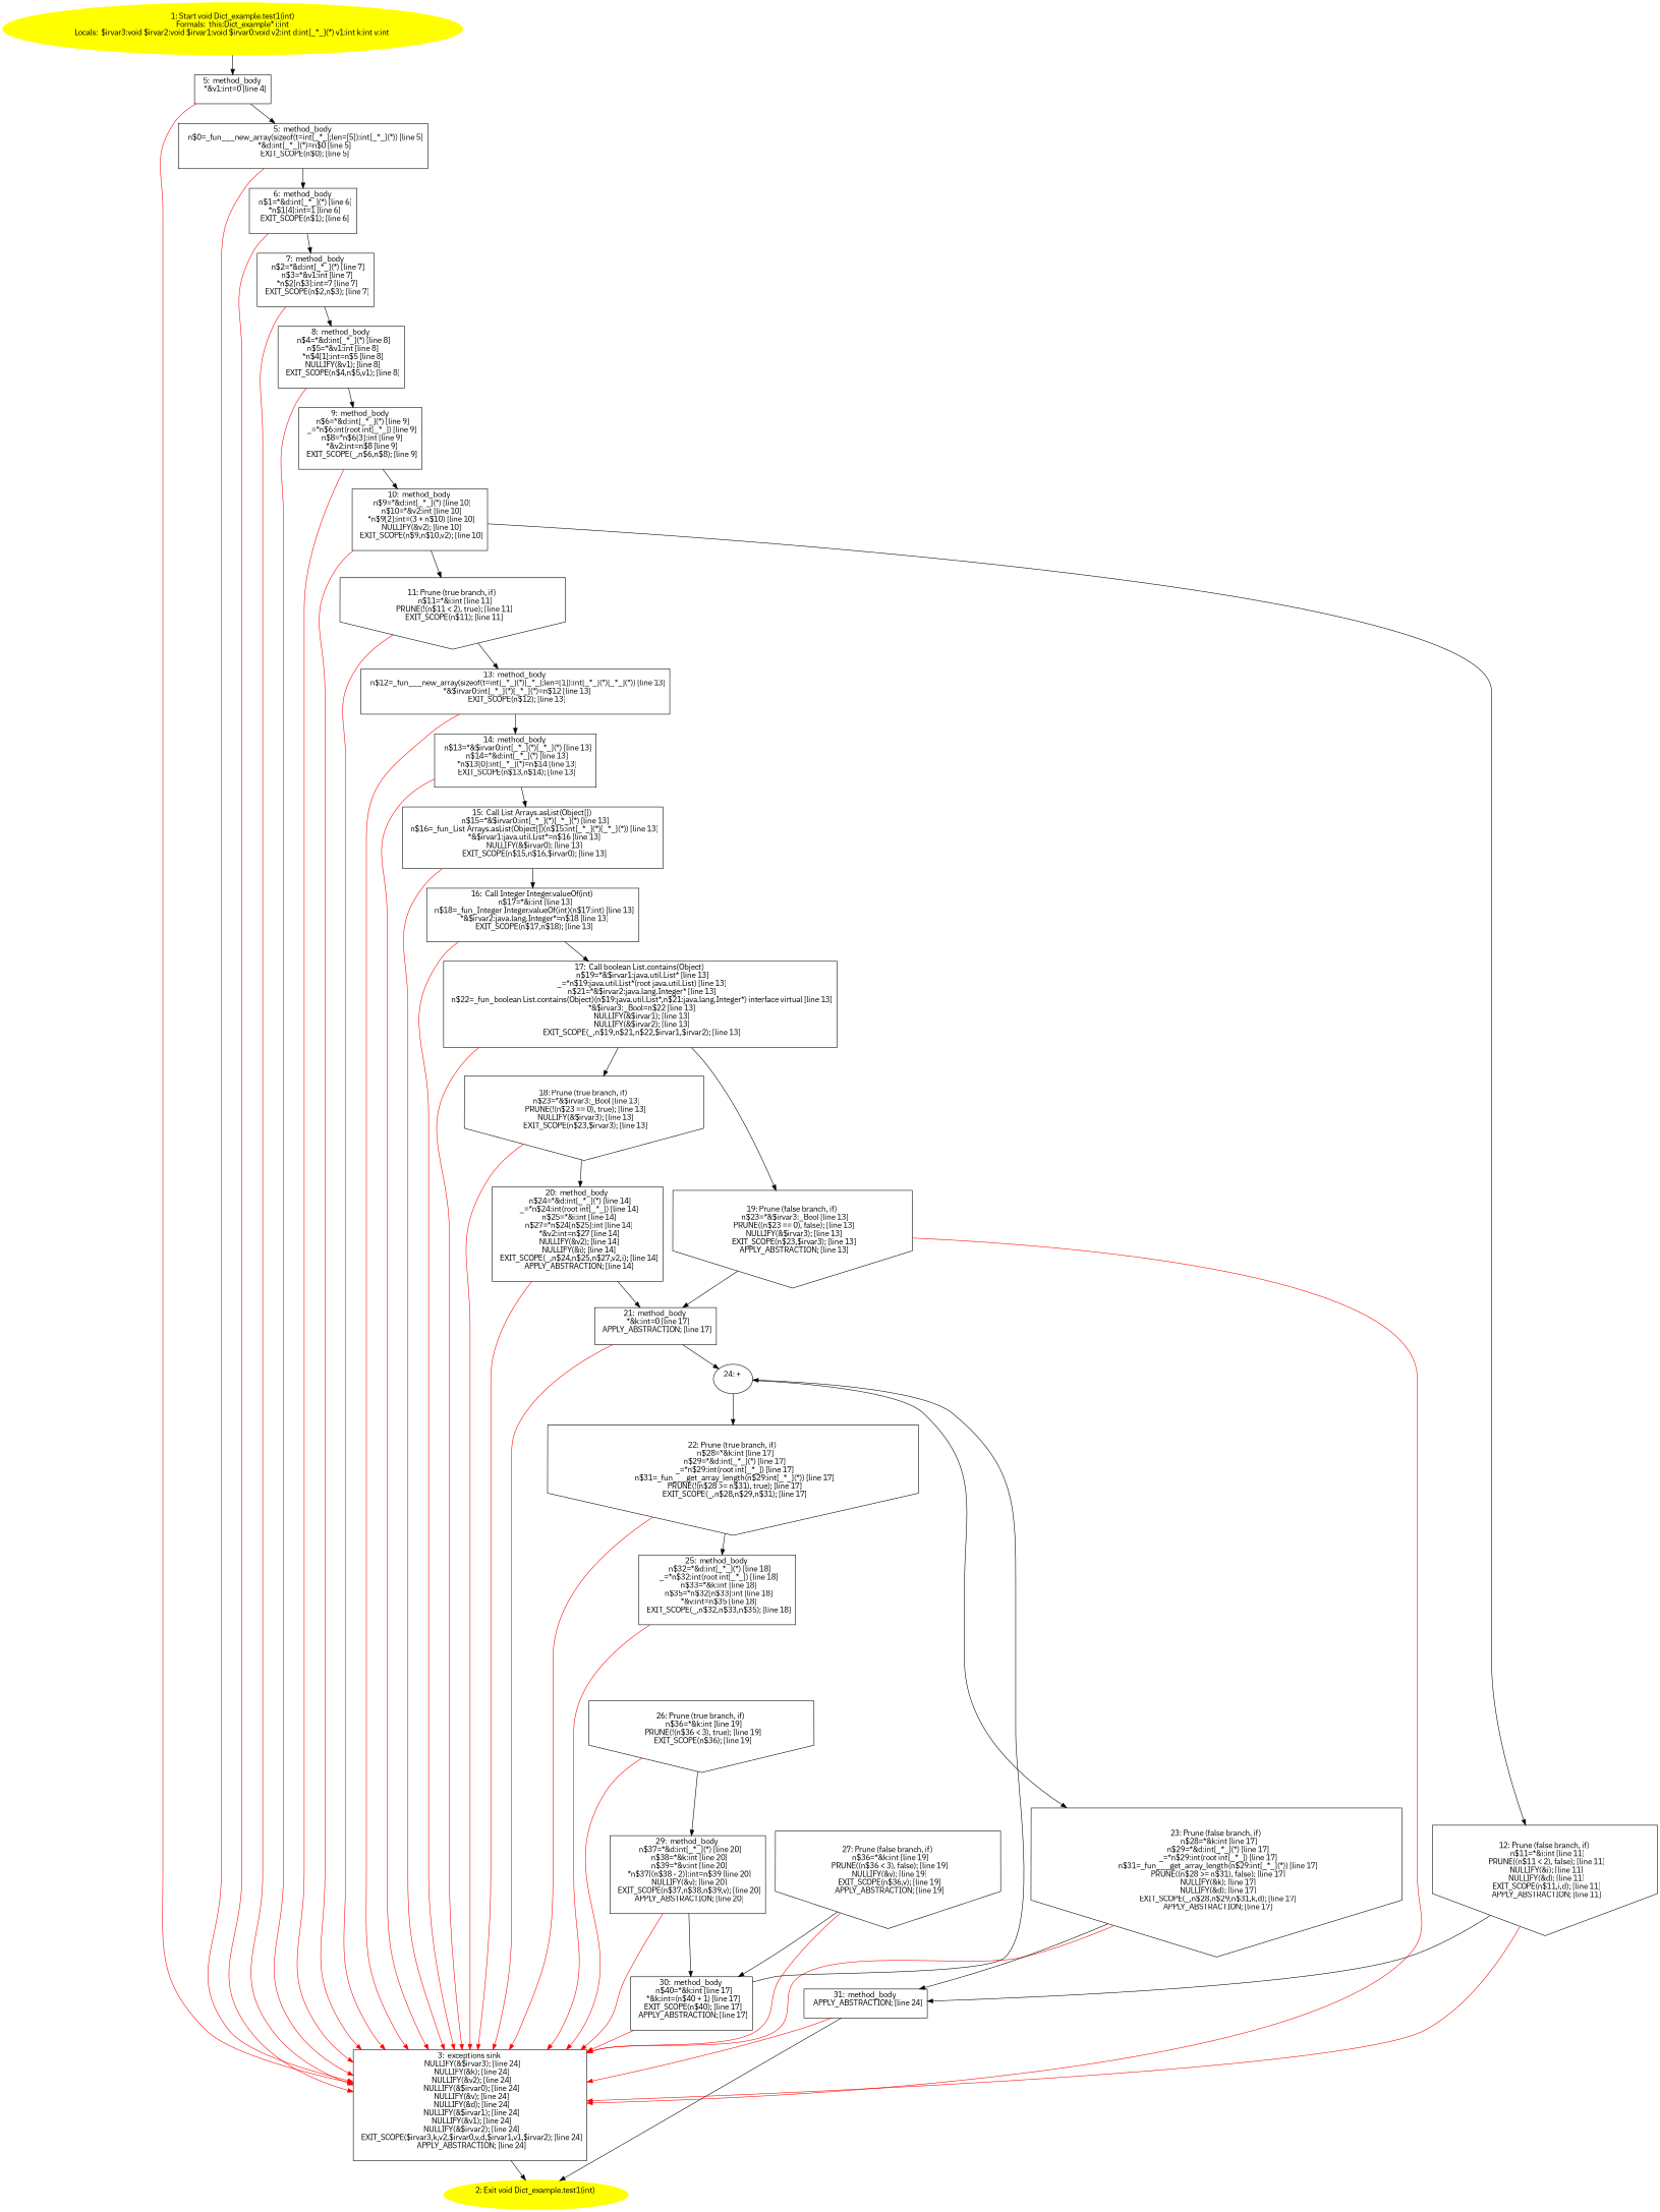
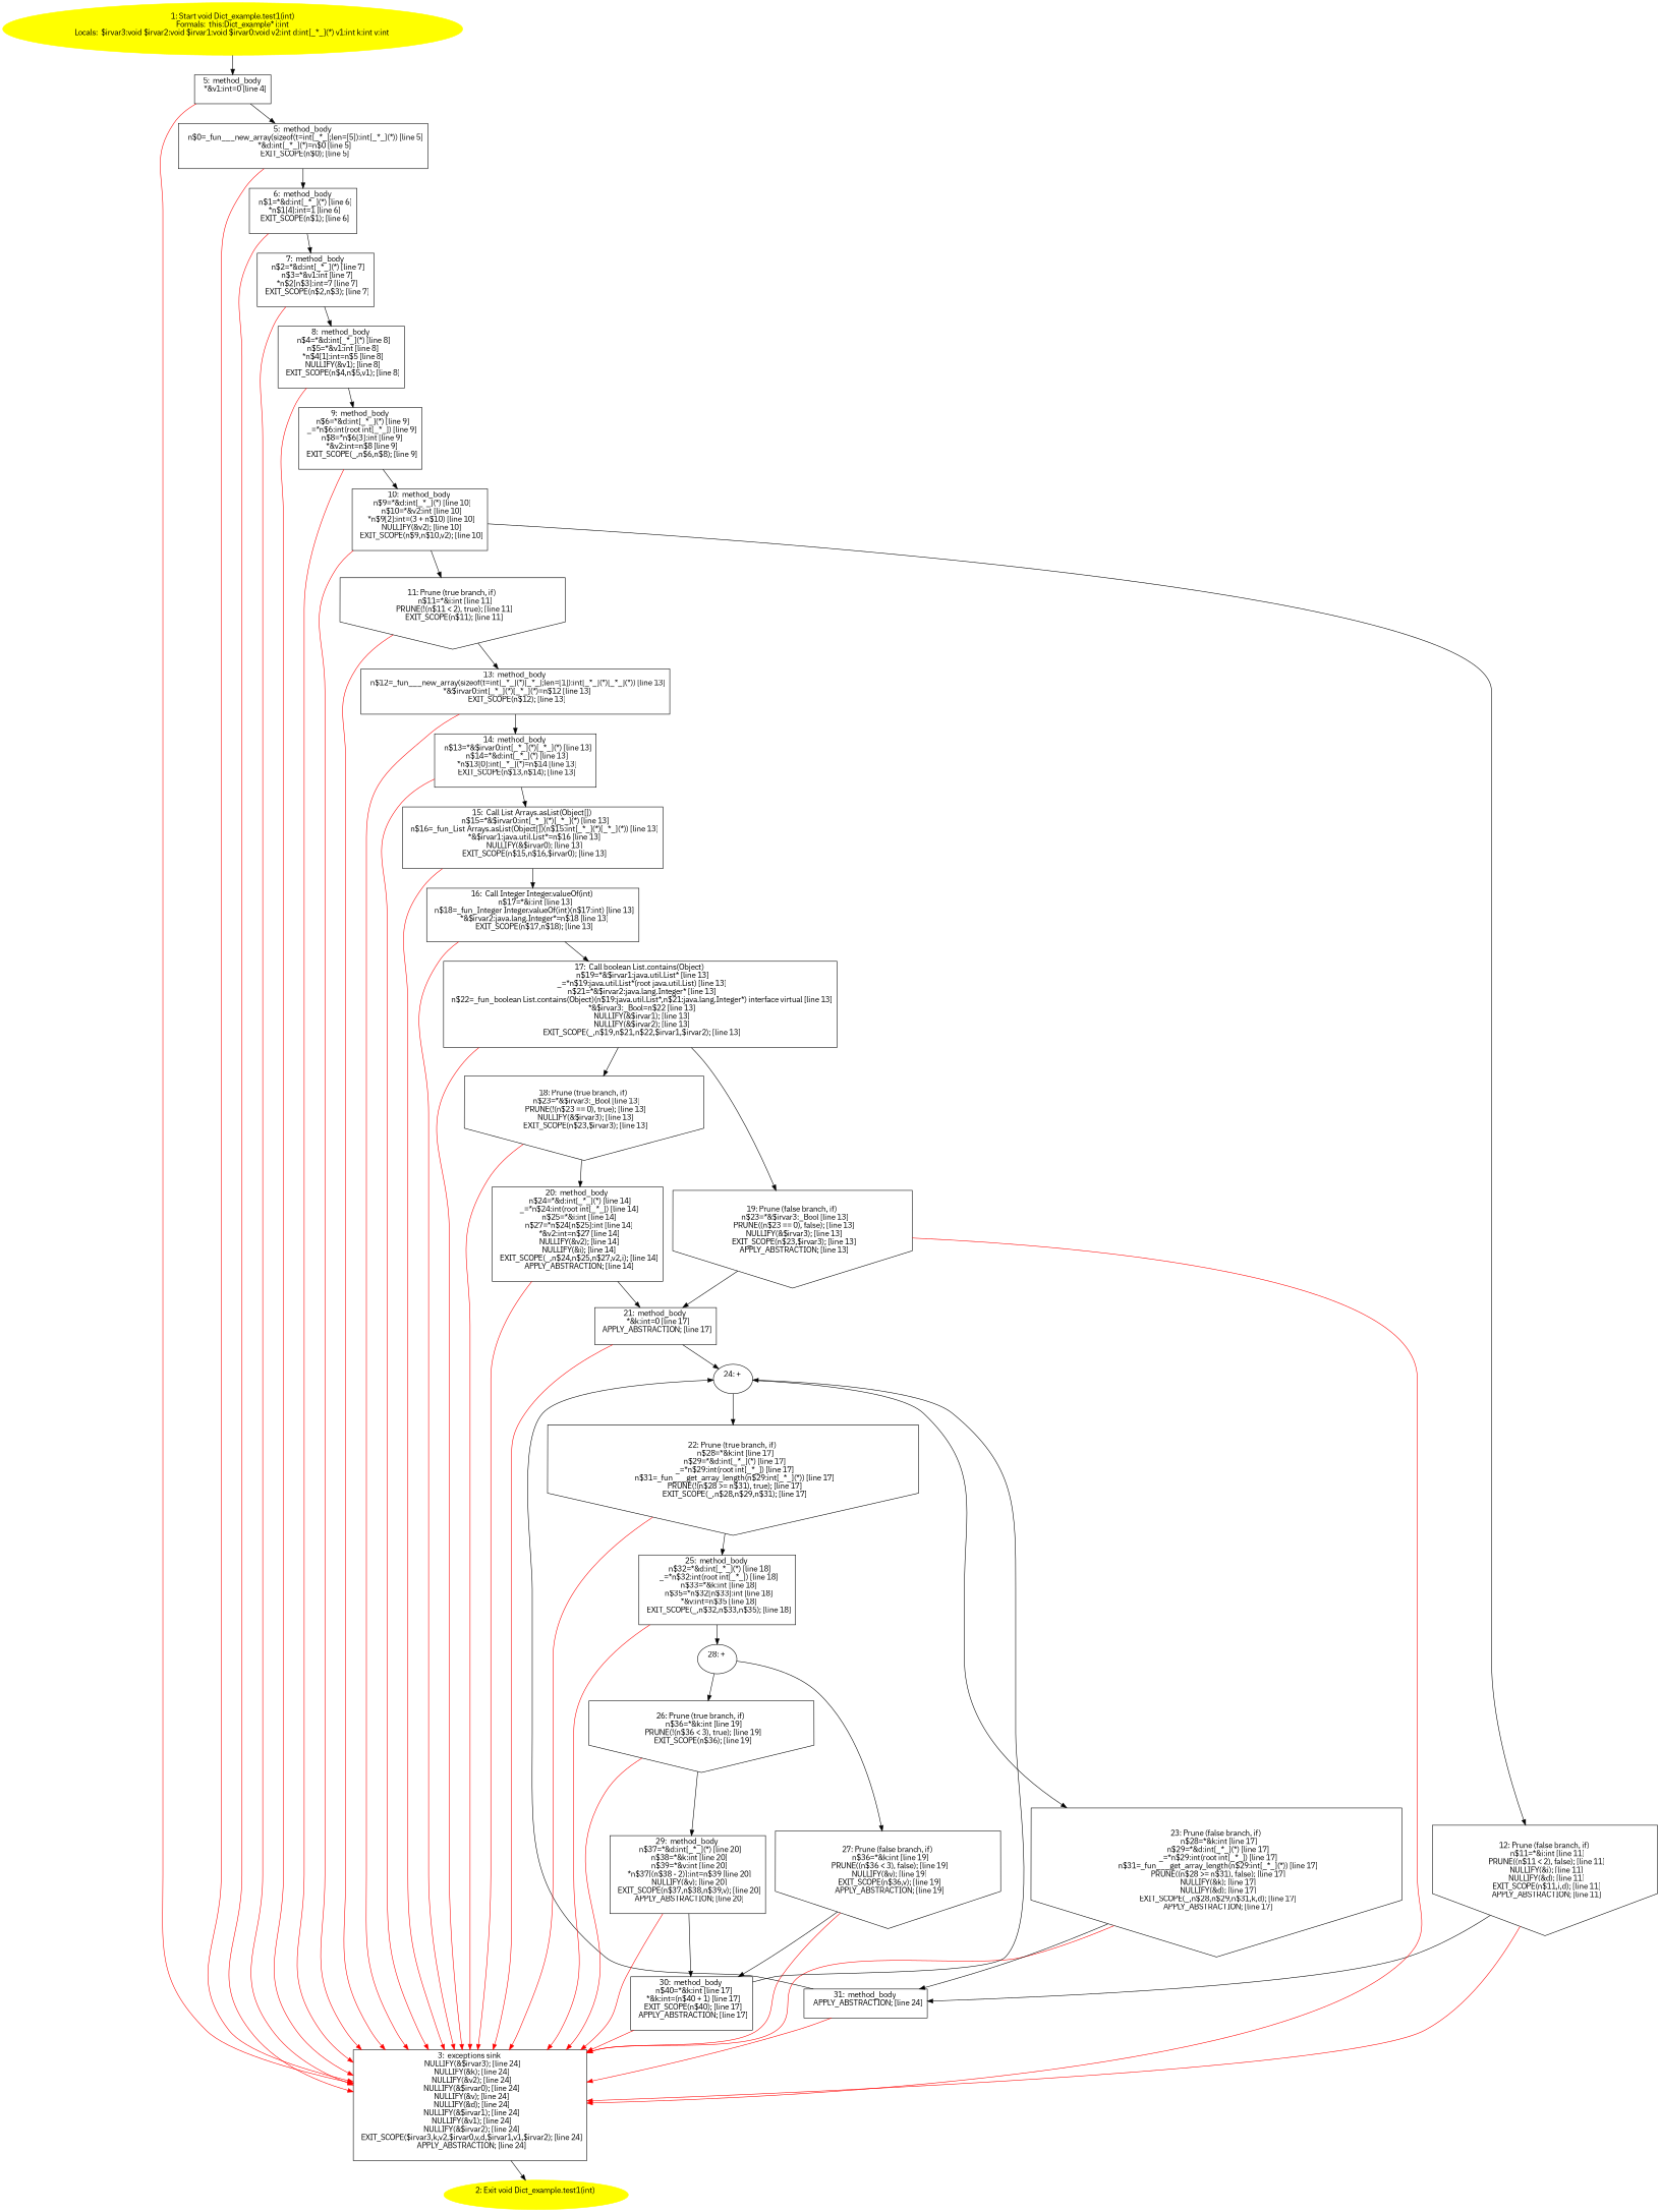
  digraph {
    fontname="IBM Plex Sans"
    node [fontname="IBM Plex Sans" shape=box]
    edge [fontname="IBM Plex Sans"]
    n1 [color=yellow label="1: Start void Dict_example.test1(int)\nFormals:  this:Dict_example* i:int\nLocals:  $irvar3:void $irvar2:void $irvar1:void $irvar0:void v2:int d:int[_*_](*) v1:int k:int v:int \n  " style=filled shape=""]
    n2 [label="5:  method_body \n   *&v1:int=0 [line 4]\n "]
    n3 [label="3:  exceptions sink \n   NULLIFY(&$irvar3); [line 24]\n  NULLIFY(&k); [line 24]\n  NULLIFY(&v2); [line 24]\n  NULLIFY(&$irvar0); [line 24]\n  NULLIFY(&v); [line 24]\n  NULLIFY(&d); [line 24]\n  NULLIFY(&$irvar1); [line 24]\n  NULLIFY(&v1); [line 24]\n  NULLIFY(&$irvar2); [line 24]\n  EXIT_SCOPE($irvar3,k,v2,$irvar0,v,d,$irvar1,v1,$irvar2); [line 24]\n  APPLY_ABSTRACTION; [line 24]\n "]
    n4 [label="5:  method_body \n   n$0=_fun___new_array(sizeof(t=int[_*_];len=[5]):int[_*_](*)) [line 5]\n  *&d:int[_*_](*)=n$0 [line 5]\n  EXIT_SCOPE(n$0); [line 5]\n "]
    n5 [color=yellow label="2: Exit void Dict_example.test1(int) \n  " style=filled shape=""]
    n6 [label="6:  method_body \n   n$1=*&d:int[_*_](*) [line 6]\n  *n$1[4]:int=1 [line 6]\n  EXIT_SCOPE(n$1); [line 6]\n "]
    n7 [label="7:  method_body \n   n$2=*&d:int[_*_](*) [line 7]\n  n$3=*&v1:int [line 7]\n  *n$2[n$3]:int=7 [line 7]\n  EXIT_SCOPE(n$2,n$3); [line 7]\n "]
    n8 [label="8:  method_body \n   n$4=*&d:int[_*_](*) [line 8]\n  n$5=*&v1:int [line 8]\n  *n$4[1]:int=n$5 [line 8]\n  NULLIFY(&v1); [line 8]\n  EXIT_SCOPE(n$4,n$5,v1); [line 8]\n "]
    n9 [label="9:  method_body \n   n$6=*&d:int[_*_](*) [line 9]\n  _=*n$6:int(root int[_*_]) [line 9]\n  n$8=*n$6[3]:int [line 9]\n  *&v2:int=n$8 [line 9]\n  EXIT_SCOPE(_,n$6,n$8); [line 9]\n "]
    n10 [label="10:  method_body \n   n$9=*&d:int[_*_](*) [line 10]\n  n$10=*&v2:int [line 10]\n  *n$9[2]:int=(3 + n$10) [line 10]\n  NULLIFY(&v2); [line 10]\n  EXIT_SCOPE(n$9,n$10,v2); [line 10]\n "]
    n11 [label="11: Prune (true branch, if) \n   n$11=*&i:int [line 11]\n  PRUNE(!(n$11 < 2), true); [line 11]\n  EXIT_SCOPE(n$11); [line 11]\n " shape=invhouse]
    n12 [label="12: Prune (false branch, if) \n   n$11=*&i:int [line 11]\n  PRUNE((n$11 < 2), false); [line 11]\n  NULLIFY(&i); [line 11]\n  NULLIFY(&d); [line 11]\n  EXIT_SCOPE(n$11,i,d); [line 11]\n  APPLY_ABSTRACTION; [line 11]\n " shape=invhouse]
    n13 [label="13:  method_body \n   n$12=_fun___new_array(sizeof(t=int[_*_](*)[_*_];len=[1]):int[_*_](*)[_*_](*)) [line 13]\n  *&$irvar0:int[_*_](*)[_*_](*)=n$12 [line 13]\n  EXIT_SCOPE(n$12); [line 13]\n "]
    n14 [label="31:  method_body \n   APPLY_ABSTRACTION; [line 24]\n "]
    n15 [label="14:  method_body \n   n$13=*&$irvar0:int[_*_](*)[_*_](*) [line 13]\n  n$14=*&d:int[_*_](*) [line 13]\n  *n$13[0]:int[_*_](*)=n$14 [line 13]\n  EXIT_SCOPE(n$13,n$14); [line 13]\n "]
    n16 [label="15:  Call List Arrays.asList(Object[]) \n   n$15=*&$irvar0:int[_*_](*)[_*_](*) [line 13]\n  n$16=_fun_List Arrays.asList(Object[])(n$15:int[_*_](*)[_*_](*)) [line 13]\n  *&$irvar1:java.util.List*=n$16 [line 13]\n  NULLIFY(&$irvar0); [line 13]\n  EXIT_SCOPE(n$15,n$16,$irvar0); [line 13]\n "]
    n17 [label="16:  Call Integer Integer.valueOf(int) \n   n$17=*&i:int [line 13]\n  n$18=_fun_Integer Integer.valueOf(int)(n$17:int) [line 13]\n  *&$irvar2:java.lang.Integer*=n$18 [line 13]\n  EXIT_SCOPE(n$17,n$18); [line 13]\n "]
    n18 [label="17:  Call boolean List.contains(Object) \n   n$19=*&$irvar1:java.util.List* [line 13]\n  _=*n$19:java.util.List*(root java.util.List) [line 13]\n  n$21=*&$irvar2:java.lang.Integer* [line 13]\n  n$22=_fun_boolean List.contains(Object)(n$19:java.util.List*,n$21:java.lang.Integer*) interface virtual [line 13]\n  *&$irvar3:_Bool=n$22 [line 13]\n  NULLIFY(&$irvar1); [line 13]\n  NULLIFY(&$irvar2); [line 13]\n  EXIT_SCOPE(_,n$19,n$21,n$22,$irvar1,$irvar2); [line 13]\n "]
    n19 [label="18: Prune (true branch, if) \n   n$23=*&$irvar3:_Bool [line 13]\n  PRUNE(!(n$23 == 0), true); [line 13]\n  NULLIFY(&$irvar3); [line 13]\n  EXIT_SCOPE(n$23,$irvar3); [line 13]\n " shape=invhouse]
    n20 [label="19: Prune (false branch, if) \n   n$23=*&$irvar3:_Bool [line 13]\n  PRUNE((n$23 == 0), false); [line 13]\n  NULLIFY(&$irvar3); [line 13]\n  EXIT_SCOPE(n$23,$irvar3); [line 13]\n  APPLY_ABSTRACTION; [line 13]\n " shape=invhouse]
    n21 [label="20:  method_body \n   n$24=*&d:int[_*_](*) [line 14]\n  _=*n$24:int(root int[_*_]) [line 14]\n  n$25=*&i:int [line 14]\n  n$27=*n$24[n$25]:int [line 14]\n  *&v2:int=n$27 [line 14]\n  NULLIFY(&v2); [line 14]\n  NULLIFY(&i); [line 14]\n  EXIT_SCOPE(_,n$24,n$25,n$27,v2,i); [line 14]\n  APPLY_ABSTRACTION; [line 14]\n "]
    n22 [label="21:  method_body \n   *&k:int=0 [line 17]\n  APPLY_ABSTRACTION; [line 17]\n "]
    n23 [label="24: + \n  " shape=""]
    n24 [label="22: Prune (true branch, if) \n   n$28=*&k:int [line 17]\n  n$29=*&d:int[_*_](*) [line 17]\n  _=*n$29:int(root int[_*_]) [line 17]\n  n$31=_fun___get_array_length(n$29:int[_*_](*)) [line 17]\n  PRUNE(!(n$28 >= n$31), true); [line 17]\n  EXIT_SCOPE(_,n$28,n$29,n$31); [line 17]\n " shape=invhouse]
    n25 [label="23: Prune (false branch, if) \n   n$28=*&k:int [line 17]\n  n$29=*&d:int[_*_](*) [line 17]\n  _=*n$29:int(root int[_*_]) [line 17]\n  n$31=_fun___get_array_length(n$29:int[_*_](*)) [line 17]\n  PRUNE((n$28 >= n$31), false); [line 17]\n  NULLIFY(&k); [line 17]\n  NULLIFY(&d); [line 17]\n  EXIT_SCOPE(_,n$28,n$29,n$31,k,d); [line 17]\n  APPLY_ABSTRACTION; [line 17]\n " shape=invhouse]
    n26 [label="25:  method_body \n   n$32=*&d:int[_*_](*) [line 18]\n  _=*n$32:int(root int[_*_]) [line 18]\n  n$33=*&k:int [line 18]\n  n$35=*n$32[n$33]:int [line 18]\n  *&v:int=n$35 [line 18]\n  EXIT_SCOPE(_,n$32,n$33,n$35); [line 18]\n "]
+   n27 [label="28: + \n  " shape=""]
    n28 [label="26: Prune (true branch, if) \n   n$36=*&k:int [line 19]\n  PRUNE(!(n$36 < 3), true); [line 19]\n  EXIT_SCOPE(n$36); [line 19]\n " shape=invhouse]
    n29 [label="27: Prune (false branch, if) \n   n$36=*&k:int [line 19]\n  PRUNE((n$36 < 3), false); [line 19]\n  NULLIFY(&v); [line 19]\n  EXIT_SCOPE(n$36,v); [line 19]\n  APPLY_ABSTRACTION; [line 19]\n " shape=invhouse]
    n30 [label="29:  method_body \n   n$37=*&d:int[_*_](*) [line 20]\n  n$38=*&k:int [line 20]\n  n$39=*&v:int [line 20]\n  *n$37[(n$38 - 2)]:int=n$39 [line 20]\n  NULLIFY(&v); [line 20]\n  EXIT_SCOPE(n$37,n$38,n$39,v); [line 20]\n  APPLY_ABSTRACTION; [line 20]\n "]
    n31 [label="30:  method_body \n   n$40=*&k:int [line 17]\n  *&k:int=(n$40 + 1) [line 17]\n  EXIT_SCOPE(n$40); [line 17]\n  APPLY_ABSTRACTION; [line 17]\n "]
    n1 -> n2
    n2 -> n3 [color=red]
    n2 -> n4
    n3 -> n5
    n4 -> n3 [color=red]
    n4 -> n6
    n6 -> n3 [color=red]
    n6 -> n7
    n7 -> n3 [color=red]
    n7 -> n8
    n8 -> n3 [color=red]
    n8 -> n9
    n9 -> n3 [color=red]
    n9 -> n10
    n10 -> n3 [color=red]
    n10 -> n11
    n10 -> n12
    n11 -> n3 [color=red]
    n11 -> n13
    n12 -> n3 [color=red]
    n12 -> n14
    n13 -> n3 [color=red]
    n13 -> n15
    n14 -> n3 [color=red]
-   n14 -> n5
+   n14 -> n23
    n15 -> n3 [color=red]
    n15 -> n16
    n16 -> n3 [color=red]
    n16 -> n17
    n17 -> n3 [color=red]
    n17 -> n18
    n18 -> n3 [color=red]
    n18 -> n19
    n18 -> n20
    n19 -> n3 [color=red]
    n19 -> n21
    n20 -> n3 [color=red]
    n20 -> n22
    n21 -> n3 [color=red]
    n21 -> n22
    n22 -> n3 [color=red]
    n22 -> n23
    n23 -> n24
    n23 -> n25
    n24 -> n3 [color=red]
    n24 -> n26
    n25 -> n3 [color=red]
    n25 -> n14
    n26 -> n3 [color=red]
+   n26 -> n27
+   n27 -> n28
+   n27 -> n29
    n28 -> n3 [color=red]
    n28 -> n30
    n29 -> n3 [color=red]
    n29 -> n31
    n30 -> n3 [color=red]
    n30 -> n31
    n31 -> n3 [color=red]
    n31 -> n23
  }
